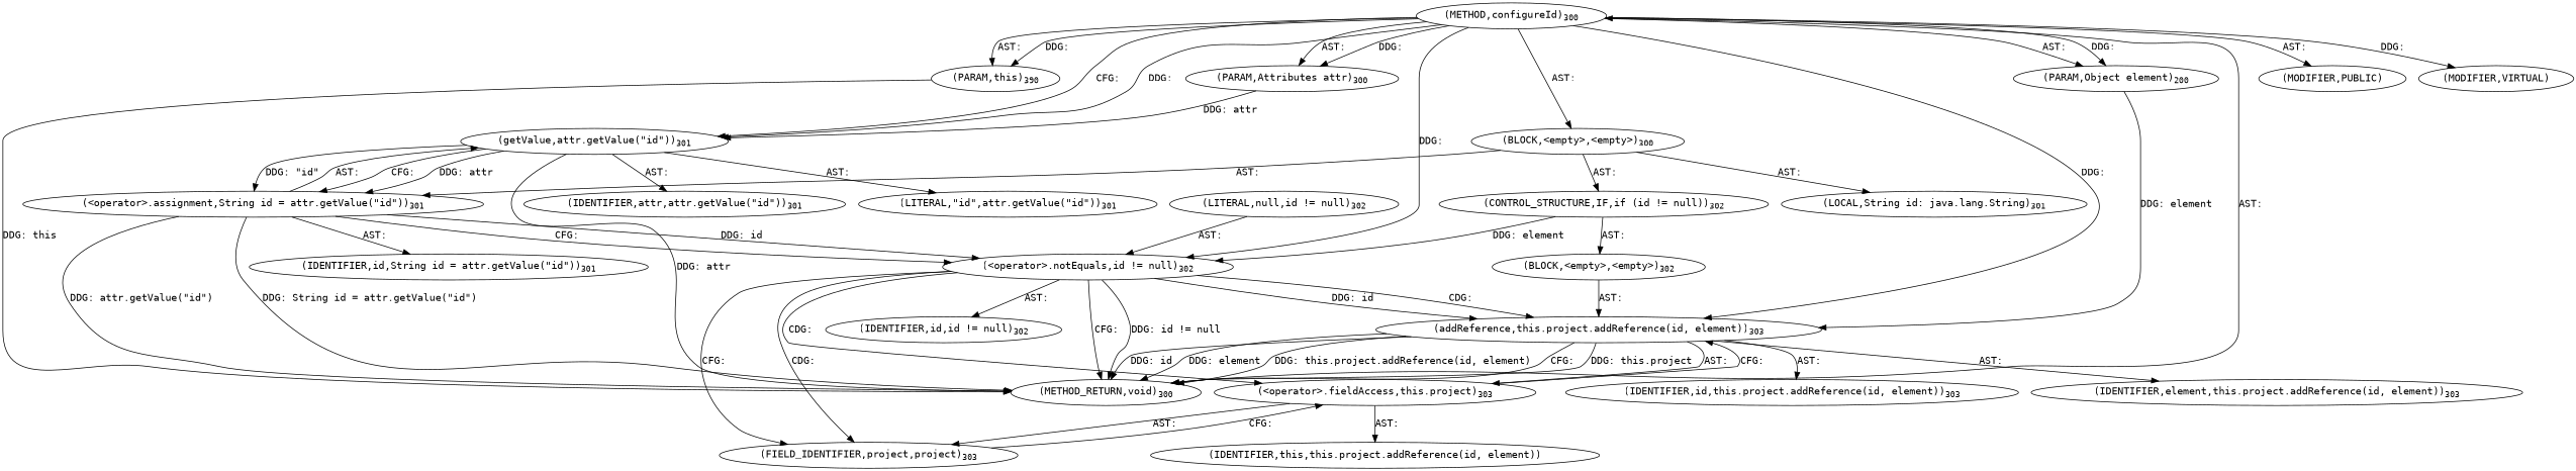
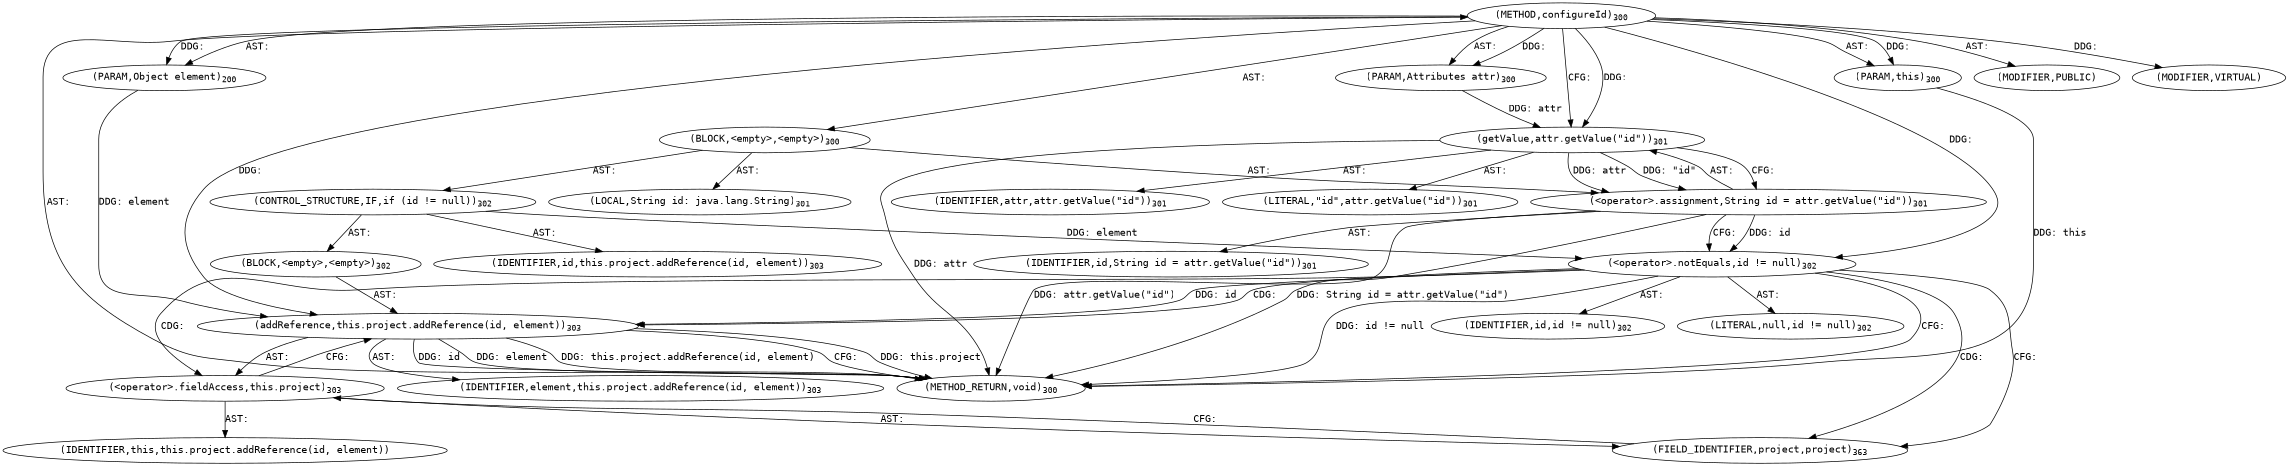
  digraph {
    fontname="DejaVu Sans Mono"
    node [fontname="DejaVu Sans Mono"]
    edge [fontname="DejaVu Sans Mono"]
    n1 [label=<(METHOD,configureId)<SUB>300</SUB>>]
-   n2 [label=<(PARAM,this)<SUB>390</SUB>>]
+   n2 [label=<(PARAM,this)<SUB>300</SUB>>]
    n3 [label=<(PARAM,Object element)<SUB>200</SUB>>]
    n4 [label=<(PARAM,Attributes attr)<SUB>300</SUB>>]
    n5 [label=<(BLOCK,&lt;empty&gt;,&lt;empty&gt;)<SUB>300</SUB>>]
    n6 [label=<(getValue,attr.getValue(&quot;id&quot;))<SUB>301</SUB>>]
    n7 [label=<(&lt;operator&gt;.notEquals,id != null)<SUB>302</SUB>>]
    n8 [label=<(addReference,this.project.addReference(id, element))<SUB>303</SUB>>]
    n9 [label=<(MODIFIER,PUBLIC)>]
    n10 [label=<(MODIFIER,VIRTUAL)>]
    n11 [label=<(METHOD_RETURN,void)<SUB>300</SUB>>]
    n12 [label=<(LOCAL,String id: java.lang.String)<SUB>301</SUB>>]
    n13 [label=<(&lt;operator&gt;.assignment,String id = attr.getValue(&quot;id&quot;))<SUB>301</SUB>>]
    n14 [label=<(CONTROL_STRUCTURE,IF,if (id != null))<SUB>302</SUB>>]
    n15 [label=<(IDENTIFIER,attr,attr.getValue(&quot;id&quot;))<SUB>301</SUB>>]
    n16 [label=<(LITERAL,&quot;id&quot;,attr.getValue(&quot;id&quot;))<SUB>301</SUB>>]
    n17 [label=<(IDENTIFIER,id,id != null)<SUB>302</SUB>>]
    n18 [label=<(LITERAL,null,id != null)<SUB>302</SUB>>]
    n19 [label=<(&lt;operator&gt;.fieldAccess,this.project)<SUB>303</SUB>>]
-   n20 [label=<(FIELD_IDENTIFIER,project,project)<SUB>303</SUB>>]
+   n20 [label=<(FIELD_IDENTIFIER,project,project)<SUB>363</SUB>>]
    n21 [label=<(IDENTIFIER,id,this.project.addReference(id, element))<SUB>303</SUB>>]
    n22 [label=<(IDENTIFIER,element,this.project.addReference(id, element))<SUB>303</SUB>>]
    n23 [label=<(IDENTIFIER,id,String id = attr.getValue(&quot;id&quot;))<SUB>301</SUB>>]
    n24 [label=<(BLOCK,&lt;empty&gt;,&lt;empty&gt;)<SUB>302</SUB>>]
    n25 [label=<(IDENTIFIER,this,this.project.addReference(id, element))>]
    n1 -> n2 [label="AST: "]
    n1 -> n2 [label="DDG: "]
    n1 -> n3 [label="AST: "]
    n1 -> n3 [label="DDG: "]
    n1 -> n4 [label="AST: "]
    n1 -> n4 [label="DDG: "]
    n1 -> n5 [label="AST: "]
    n1 -> n6 [label="CFG: "]
    n1 -> n6 [label="DDG: "]
    n1 -> n7 [label="DDG: "]
    n1 -> n8 [label="DDG: "]
    n1 -> n9 [label="AST: "]
    n1 -> n10 [label="DDG: "]
    n2 -> n11 [label="DDG: this"]
    n3 -> n8 [label="DDG: element"]
    n4 -> n6 [label="DDG: attr"]
    n5 -> n12 [label="AST: "]
    n5 -> n13 [label="AST: "]
    n5 -> n14 [label="AST: "]
    n6 -> n11 [label="DDG: attr"]
    n6 -> n13 [label="CFG: "]
    n6 -> n13 [label="DDG: attr"]
    n6 -> n13 [label="DDG: &quot;id&quot;"]
    n6 -> n15 [label="AST: "]
    n6 -> n16 [label="AST: "]
    n7 -> n8 [label="DDG: id"]
    n7 -> n8 [label="CDG: "]
    n7 -> n11 [label="CFG: "]
    n7 -> n11 [label="DDG: id != null"]
    n7 -> n17 [label="AST: "]
-   n18 -> n7 [label="AST: "]
+   n7 -> n18 [label="AST: "]
    n7 -> n19 [label="CDG: "]
    n7 -> n20 [label="CFG: "]
    n7 -> n20 [label="CDG: "]
    n8 -> n11 [label="CFG: "]
    n8 -> n11 [label="DDG: this.project"]
    n8 -> n11 [label="DDG: id"]
    n8 -> n11 [label="DDG: element"]
    n8 -> n11 [label="DDG: this.project.addReference(id, element)"]
    n8 -> n19 [label="AST: "]
-   n8 -> n21 [label="AST: "]
+   n14 -> n21 [label="AST: "]
    n8 -> n22 [label="AST: "]
    n11 -> n1 [label="AST: "]
    n13 -> n6 [label="AST: "]
    n13 -> n7 [label="CFG: "]
    n13 -> n7 [label="DDG: id"]
    n13 -> n11 [label="DDG: attr.getValue(&quot;id&quot;)"]
    n13 -> n11 [label="DDG: String id = attr.getValue(&quot;id&quot;)"]
    n13 -> n23 [label="AST: "]
    n14 -> n7 [label="DDG: element"]
    n14 -> n24 [label="AST: "]
    n19 -> n8 [label="CFG: "]
    n19 -> n20 [label="AST: "]
    n19 -> n25 [label="AST: "]
    n20 -> n19 [label="CFG: "]
    n24 -> n8 [label="AST: "]
  }
